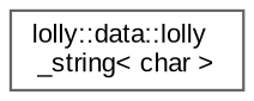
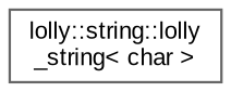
  digraph {
    rankdir=LR
    fontname="Liberation Sans"
-   n1 [color=grey40 fillcolor=white fontname="Liberation Sans" fontsize=10 height=0.2 label="lolly::data::lolly\l_string\< char \>" shape=box style=filled width=0.4]
+   n1 [color=grey40 fillcolor=white fontname="Liberation Sans" fontsize=10 height=0.2 label="lolly::string::lolly\l_string\< char \>" shape=box style=filled width=0.4]
  }
